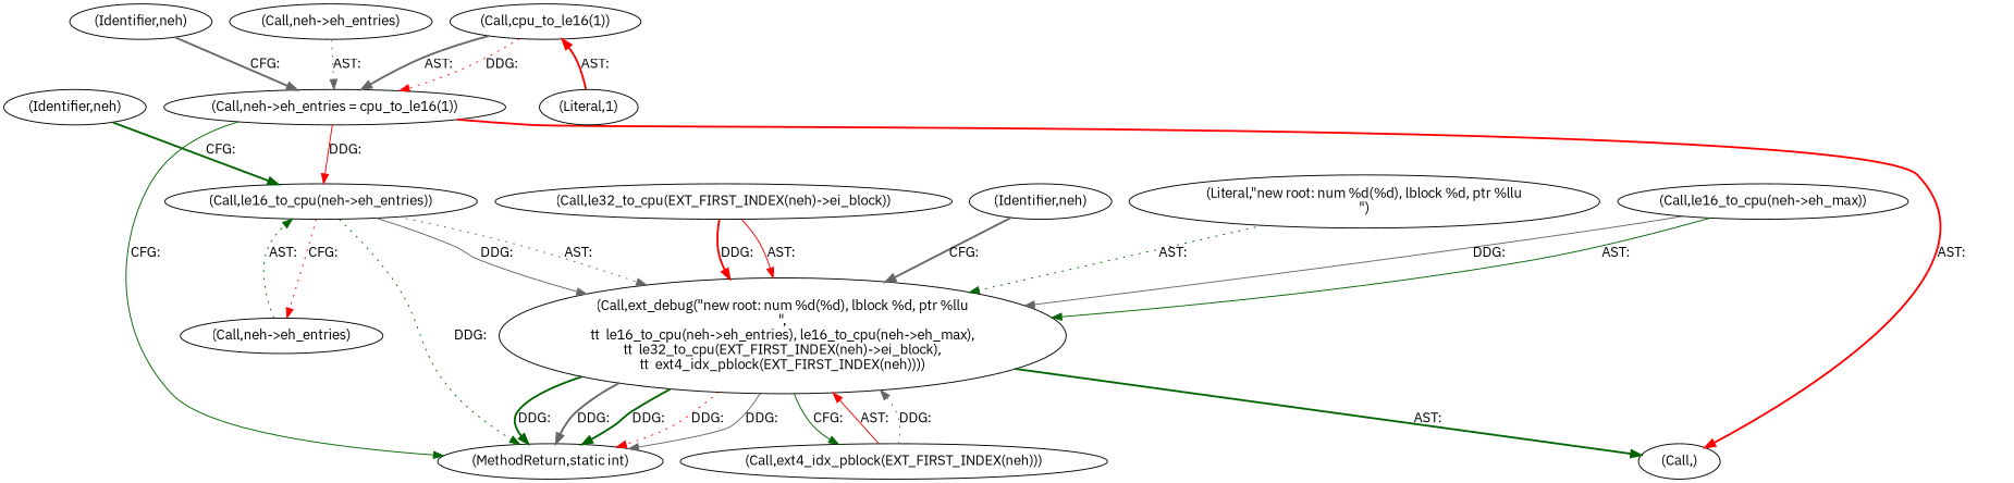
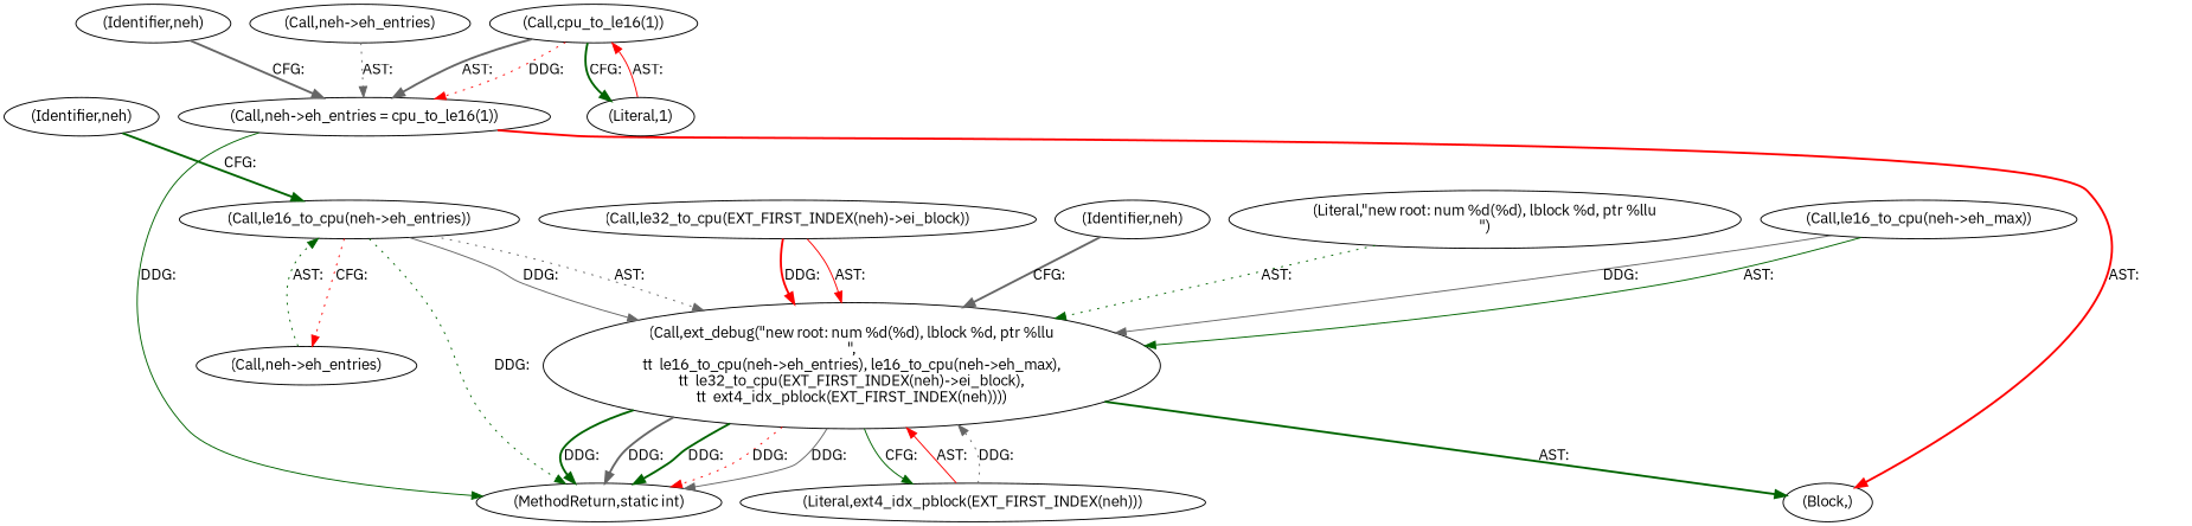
  digraph {
    fontname="IBM Plex Sans"
    node [fontname="IBM Plex Sans"]
    edge [color=darkgreen fontname="IBM Plex Sans" style=bold]
    n1 [label="(Call,neh->eh_entries = cpu_to_le16(1))"]
    n2 [label="(Call,le16_to_cpu(neh->eh_entries))"]
-   n3 [label="(Call,)"]
+   n3 [label="(Block,)"]
    n4 [label="(MethodReturn,static int)"]
    n5 [label="(Call,cpu_to_le16(1))"]
    n6 [label="(Literal,1)"]
    n7 [label="(Call,ext_debug(\"new root: num %d(%d), lblock %d, ptr %llu\n\",\n\t\t  le16_to_cpu(neh->eh_entries), le16_to_cpu(neh->eh_max),\n\t\t  le32_to_cpu(EXT_FIRST_INDEX(neh)->ei_block),\n\t\t  ext4_idx_pblock(EXT_FIRST_INDEX(neh))))"]
    n8 [label="(Call,neh->eh_entries)"]
-   n9 [label="(Call,ext4_idx_pblock(EXT_FIRST_INDEX(neh)))"]
+   n9 [label="(Literal,ext4_idx_pblock(EXT_FIRST_INDEX(neh)))"]
    n10 [label="(Identifier,neh)"]
    n11 [label="(Literal,\"new root: num %d(%d), lblock %d, ptr %llu\n\")"]
    n12 [label="(Call,le16_to_cpu(neh->eh_max))"]
    n13 [label="(Identifier,neh)"]
    n14 [label="(Identifier,neh)"]
    n15 [label="(Call,le32_to_cpu(EXT_FIRST_INDEX(neh)->ei_block))"]
    n16 [label="(Call,neh->eh_entries)"]
-   n1 -> n2 [color=red label="DDG: " style=solid]
    n1 -> n3 [color=red label="AST: "]
-   n1 -> n4 [label="CFG: " style=solid]
+   n1 -> n4 [label="DDG: " style=solid]
    n2 -> n4 [label="DDG: " style=dotted]
    n2 -> n7 [color=gray40 label="AST: " style=dotted]
    n2 -> n7 [color=gray40 label="DDG: " style=solid]
    n2 -> n8 [color=red label="CFG: " style=dotted]
    n5 -> n1 [color=gray40 label="AST: "]
    n5 -> n1 [color=red label="DDG: " style=dotted]
-   n6 -> n5 [color=red label="AST: "]
+   n5 -> n6 [label="CFG: "]
+   n6 -> n5 [color=red label="AST: " style=solid]
    n7 -> n3 [label="AST: "]
    n7 -> n4 [color=red label="DDG: " style=dotted]
    n7 -> n4 [color=gray40 label="DDG: " style=solid]
    n7 -> n4 [label="DDG: "]
    n7 -> n4 [color=gray40 label="DDG: "]
    n7 -> n4 [label="DDG: "]
    n7 -> n9 [label="CFG: " style=solid]
    n8 -> n2 [label="AST: " style=dotted]
    n9 -> n7 [color=red label="AST: " style=solid]
    n9 -> n7 [color=gray40 label="DDG: " style=dotted]
    n10 -> n1 [color=gray40 label="CFG: "]
    n11 -> n7 [label="AST: " style=dotted]
    n12 -> n7 [label="AST: " style=solid]
    n12 -> n7 [color=gray40 label="DDG: " style=solid]
    n13 -> n2 [label="CFG: "]
    n14 -> n7 [color=gray40 label="CFG: "]
    n15 -> n7 [color=red label="AST: " style=solid]
    n15 -> n7 [color=red label="DDG: "]
    n16 -> n1 [color=gray40 label="AST: " style=dotted]
  }
